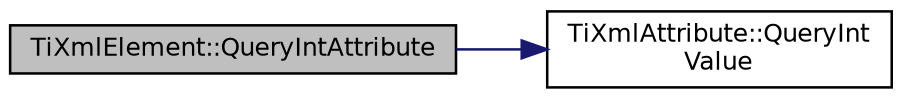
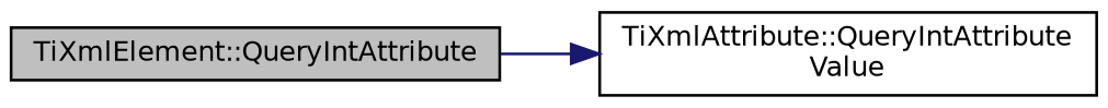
  digraph {
    rankdir=LR
    node [color=black fontname=Helvetica fontsize=10 shape=record style=filled]
    n1 [fillcolor=grey75 fontcolor=black height=0.2 label="TiXmlElement::QueryIntAttribute" width=0.4]
-   n2 [fillcolor=white height=0.2 label="TiXmlAttribute::QueryInt\lValue" width=0.4]
+   n2 [fillcolor=white height=0.2 label="TiXmlAttribute::QueryIntAttribute\lValue" width=0.4]
    n1 -> n2 [color=midnightblue fontname=Helvetica fontsize=10 labelfontname=Helvetica labelfontsize=10 style=solid]
  }
